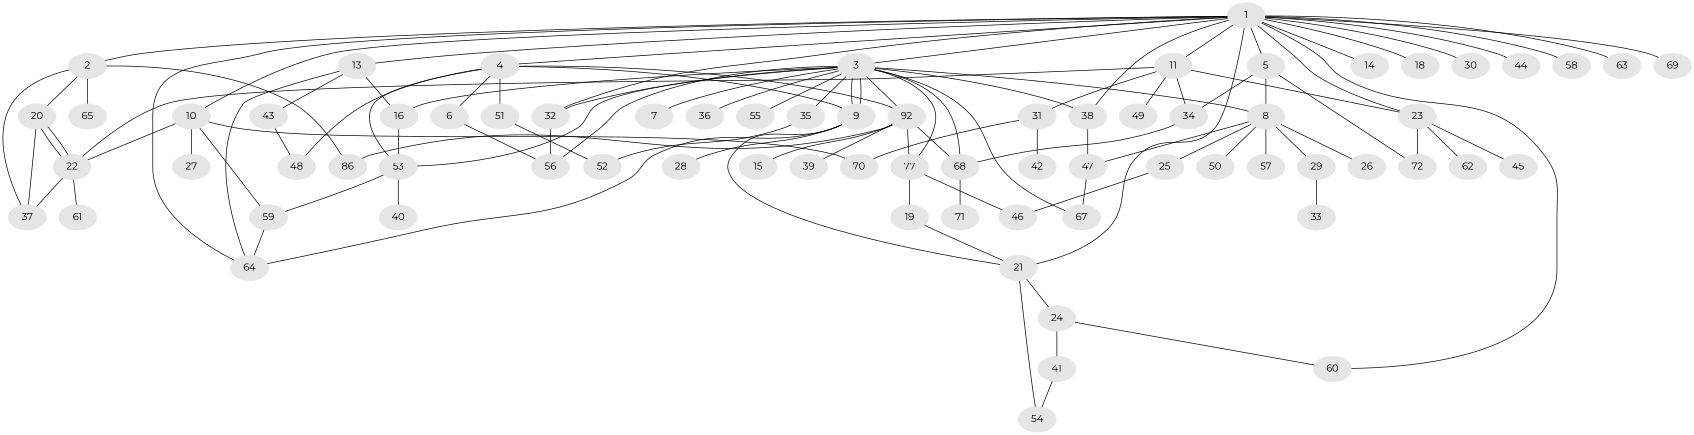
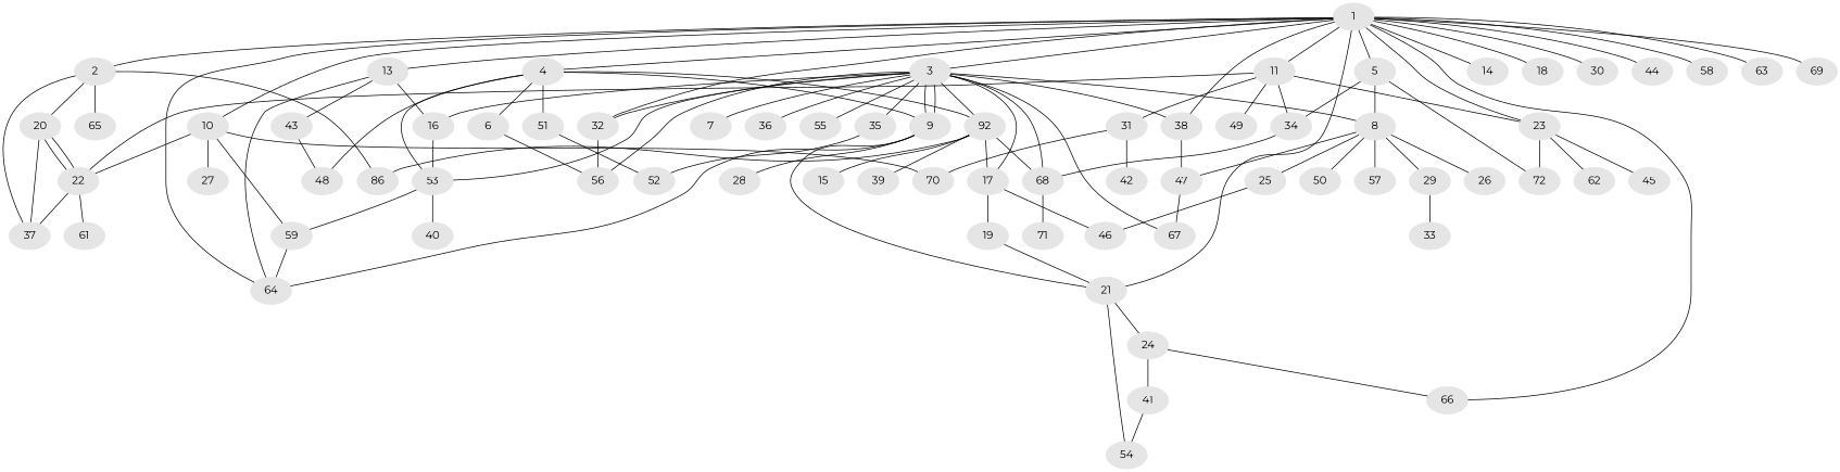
  graph {
    fontname=Montserrat
    node [color=gray90 fontname=Montserrat style=filled]
    edge [fontname=Montserrat]
    1
    2
    3
    4
    5
    10
    11
    13
    14
    18
    21
    23
    30
    32
    38
    44
    58
-   60
+   60 [label=66]
    63
    64
    69
    20
    37
    65
    n25 [label=86]
    7
    8
    9
    n29 [label=92]
    16
-   17 [label=77]
+   17
    35
    36
    53
    55
    56
    67
    68
    6
    48
    51
    34
    72
    22
    27
    59
    70
    31
    49
    43
    24
    54
    45
    62
    47
    25
    26
    29
    50
    57
    28
    15
    39
    19
    46
    52
    40
    71
    33
    61
    42
    41
    1 -- 2
    1 -- 3
    1 -- 4
    1 -- 5
    1 -- 10
    1 -- 11
    1 -- 13
    1 -- 14
    1 -- 18
    1 -- 21
    1 -- 23
    1 -- 30
    1 -- 32
    1 -- 38
    1 -- 44
    1 -- 58
    1 -- 60
    1 -- 63
    1 -- 64
    1 -- 69
    2 -- 20
    2 -- 37
    2 -- 65
    2 -- n25
    3 -- 32
    3 -- 38
    3 -- 7
    3 -- 8
    3 -- 9
    3 -- 9
    3 -- n29
    3 -- 16
    3 -- 17
    3 -- 35
    3 -- 36
    3 -- 53
    3 -- 55
    3 -- 56
    3 -- 67
    3 -- 68
    4 -- 9
    4 -- n29
    4 -- 53
    4 -- 6
    4 -- 48
    4 -- 51
    5 -- 8
    5 -- 34
    5 -- 72
    10 -- 22
    10 -- 27
    10 -- 59
    10 -- 70
    11 -- 23
    11 -- 34
    11 -- 22
    11 -- 31
    11 -- 49
    13 -- 64
    13 -- 16
    13 -- 43
    21 -- 24
    21 -- 54
    23 -- 72
    23 -- 45
    23 -- 62
    32 -- 56
    38 -- 47
    20 -- 37
    20 -- 22
    20 -- 22
    8 -- 47
    8 -- 25
    8 -- 26
    8 -- 29
    8 -- 50
    8 -- 57
    9 -- 21
    9 -- 64
    9 -- 28
    n29 -- n25
    n29 -- 17
    n29 -- 68
    n29 -- 15
    n29 -- 39
    16 -- 53
    17 -- 19
    17 -- 46
    35 -- 52
    53 -- 59
    53 -- 40
    68 -- 71
    6 -- 56
    51 -- 52
    34 -- 68
    22 -- 37
    22 -- 61
    59 -- 64
    31 -- 70
    31 -- 42
    43 -- 48
    24 -- 60
    24 -- 41
    47 -- 67
    25 -- 46
    29 -- 33
    19 -- 21
    41 -- 54
  }
